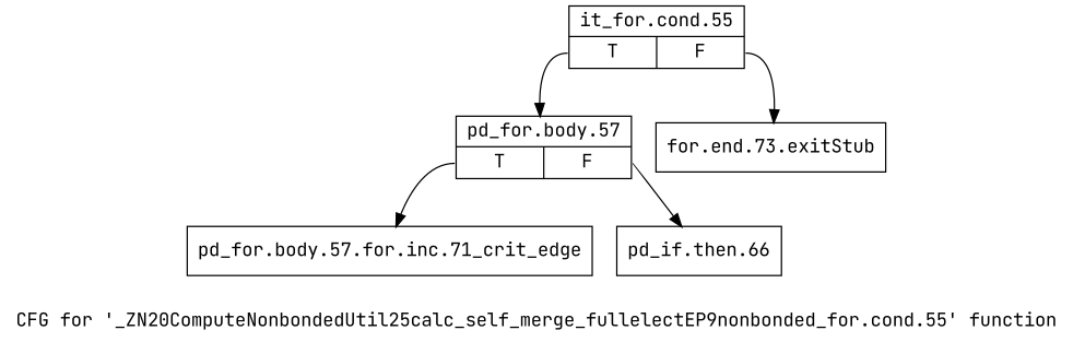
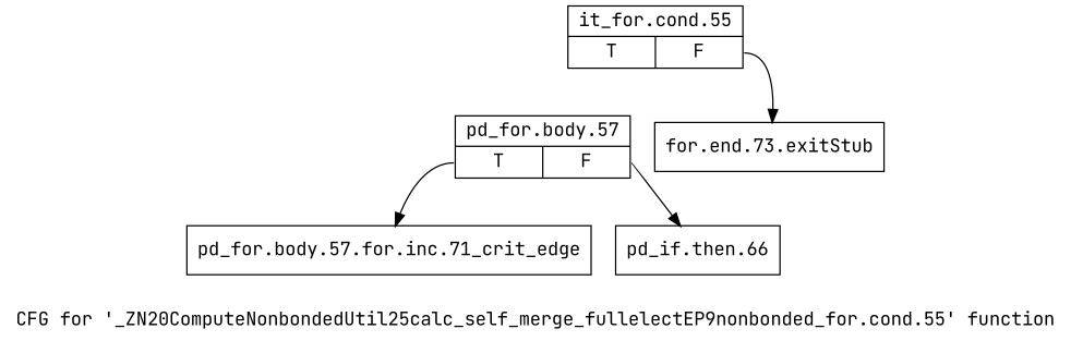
  digraph {
    fontname="JetBrains Mono"
    label="CFG for '_ZN20ComputeNonbondedUtil25calc_self_merge_fullelectEP9nonbonded_for.cond.55' function"
    node [fontname="JetBrains Mono" shape=record]
    edge [fontname="JetBrains Mono" tailport=s1]
    n1 [label="{it_for.cond.55|{<s0>T|<s1>F}}"]
    n2 [label="{for.end.73.exitStub}"]
    n3 [label="{pd_for.body.57|{<s0>T|<s1>F}}"]
    n4 [label="{pd_for.body.57.for.inc.71_crit_edge}"]
    n5 [label="{pd_if.then.66}"]
    n1 -> n2
-   n1 -> n3 [tailport=s0]
    n3 -> n4 [tailport=s0]
    n3 -> n5
  }
